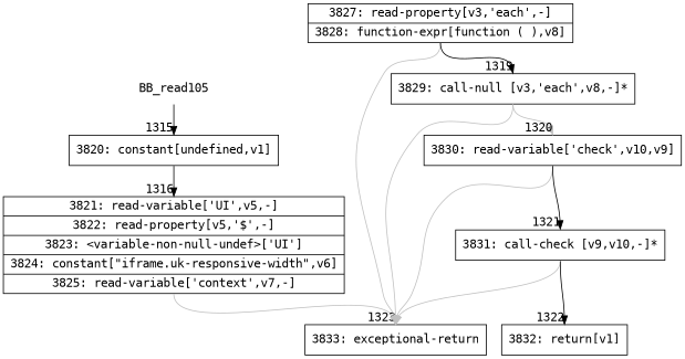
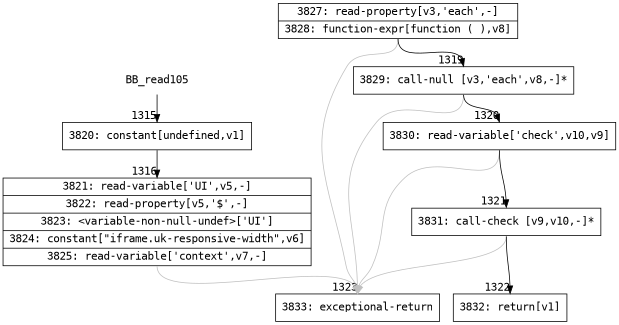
  digraph {
    fontname="DejaVu Sans Mono"
    rankdir=TD
    node [fontname="DejaVu Sans Mono" shape=record]
    edge [fontname="DejaVu Sans Mono" headport=n tailport=s]
    n1 [label=BB_read105 shape=none]
    n2 [label="{3820: constant[undefined,v1]}"]
    n3 [label="{3821: read-variable['UI',v5,-]|3822: read-property[v5,'$',-]|3823: \<variable-non-null-undef\>['UI']|3824: constant[\"iframe.uk-responsive-width\",v6]|3825: read-variable['context',v7,-]}"]
    n4 [label="{3833: exceptional-return}"]
    n5 [label="{3827: read-property[v3,'each',-]|3828: function-expr[function ( ),v8]}"]
    n6 [label="{3829: call-null [v3,'each',v8,-]*}"]
    n7 [label="{3830: read-variable['check',v10,v9]}"]
    n8 [label="{3831: call-check [v9,v10,-]*}"]
    n9 [label="{3832: return[v1]}"]
    n1 -> n2 [headlabel="    1315"]
    n2 -> n3 [headlabel="      1316"]
    n3 -> n4 [color=gray headlabel="      1323"]
    n5 -> n4 [color=gray]
    n5 -> n6 [headlabel="      1319"]
    n6 -> n4 [color=gray]
-   n6 -> n7 [headlabel="      1320" color=gray]
+   n6 -> n7 [headlabel="      1320"]
    n7 -> n4 [color=gray]
    n7 -> n8 [headlabel="      1321"]
    n8 -> n4 [color=gray]
    n8 -> n9 [headlabel="      1322"]
  }
